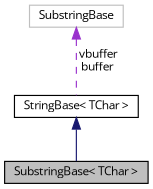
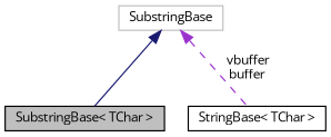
  digraph {
    fontname="Open Sans"
    node [color=black fillcolor=white fontname="Open Sans" fontsize=10 shape=record style=filled]
    edge [dir=back fontname="Open Sans" fontsize=10 labelfontname=Helvetica labelfontsize=10]
    n1 [fillcolor=grey75 fontcolor=black height=0.2 label="SubstringBase\< TChar \>" width=0.4]
    n2 [height=0.2 label="StringBase\< TChar \>" width=0.4]
    n3 [color=grey75 height=0.2 label=SubstringBase width=0.4]
-   n2 -> n1 [color=midnightblue style=solid]
+   n3 -> n1 [color=midnightblue style=solid]
    n3 -> n2 [color=darkorchid3 label=" vbuffer\nbuffer" style=dashed]
  }
